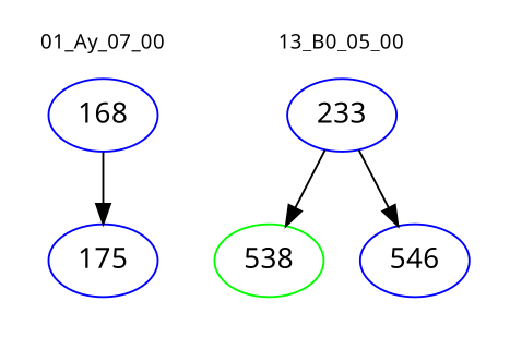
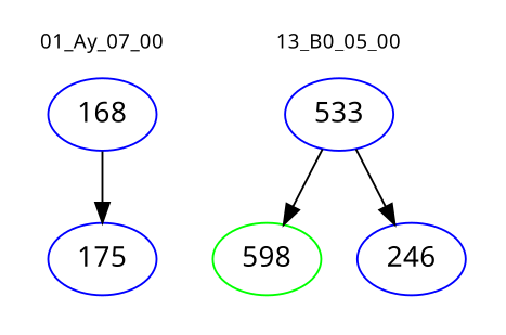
  digraph {
    fontname="Noto Sans"
    node [color=blue fontname="Noto Sans"]
    edge [color=black fontname="Noto Sans"]
    n1 [label=168]
    n2 [label=175]
-   n3 [label=233]
-   n4 [color=green label=538]
-   n5 [label=546]
+   n3 [label=533]
+   n4 [color=green label=598]
+   n5 [label=246]
    subgraph cluster_1 {
      color=white
      fontsize=10
      label="01_Ay_07_00"
      n1
      n2
    }
    subgraph cluster_2 {
      color=white
      fontsize=10
      label="13_B0_05_00"
      n3
      n4
      n5
    }
    n1 -> n2
    n3 -> n4
    n3 -> n5
  }
